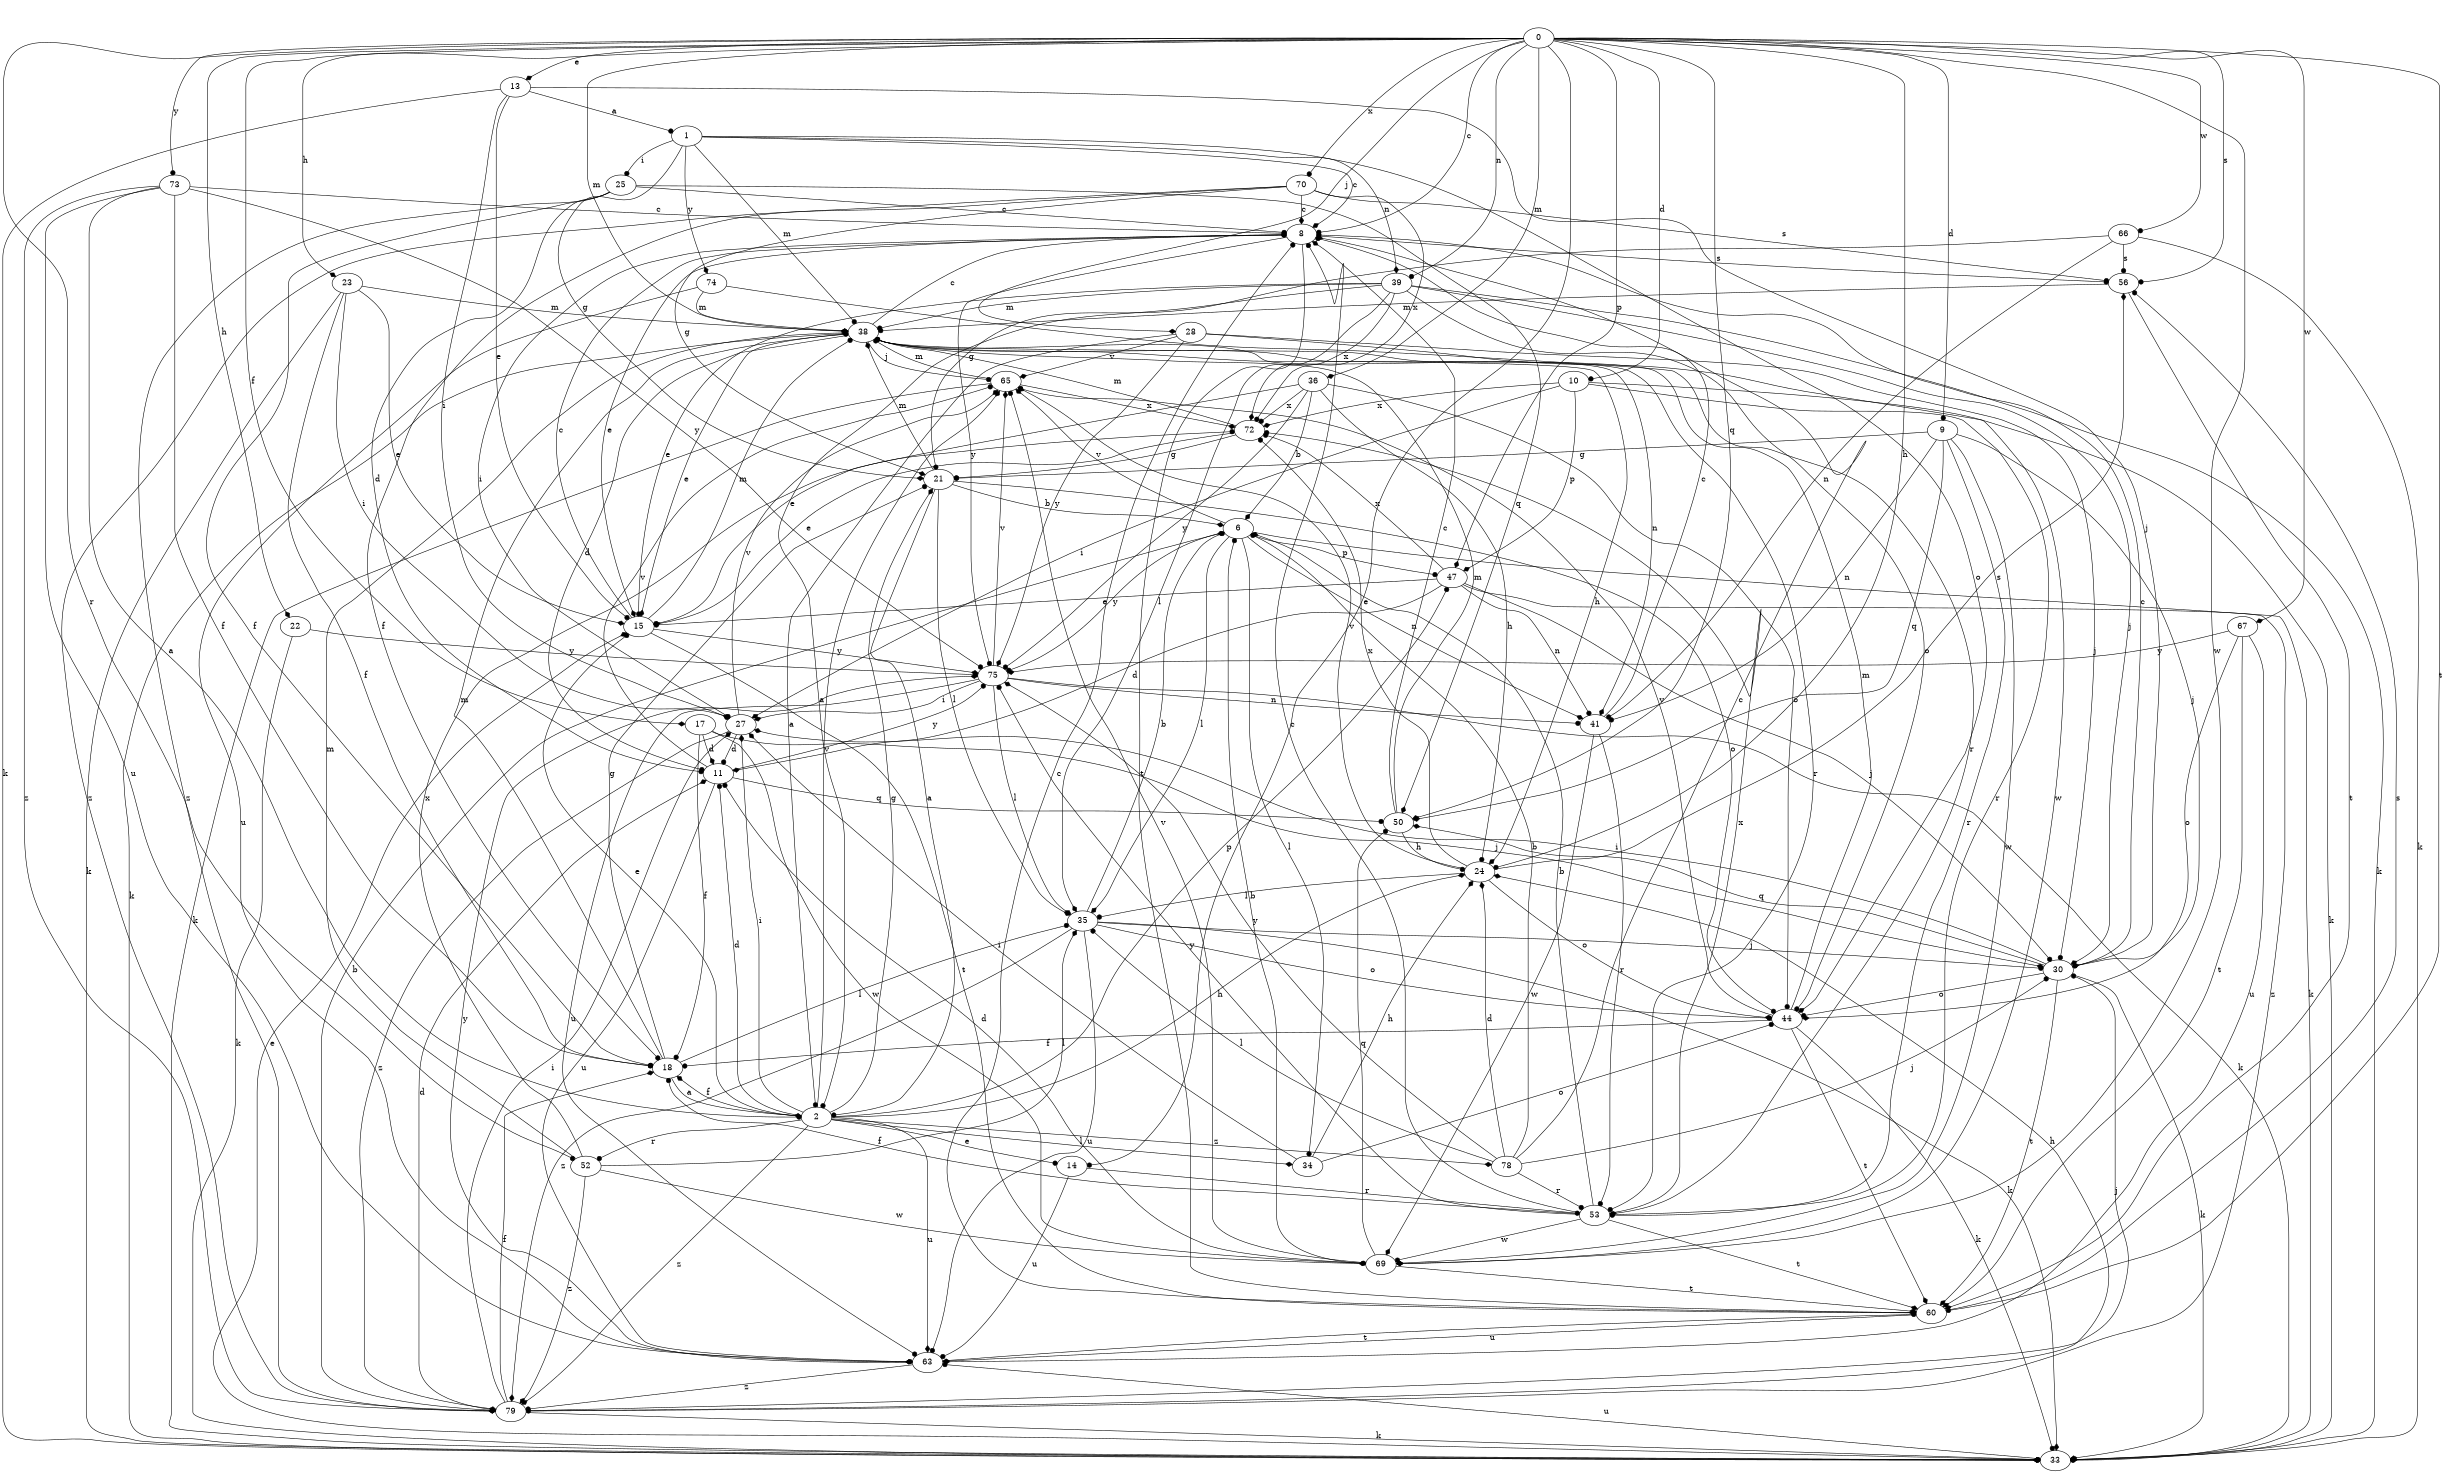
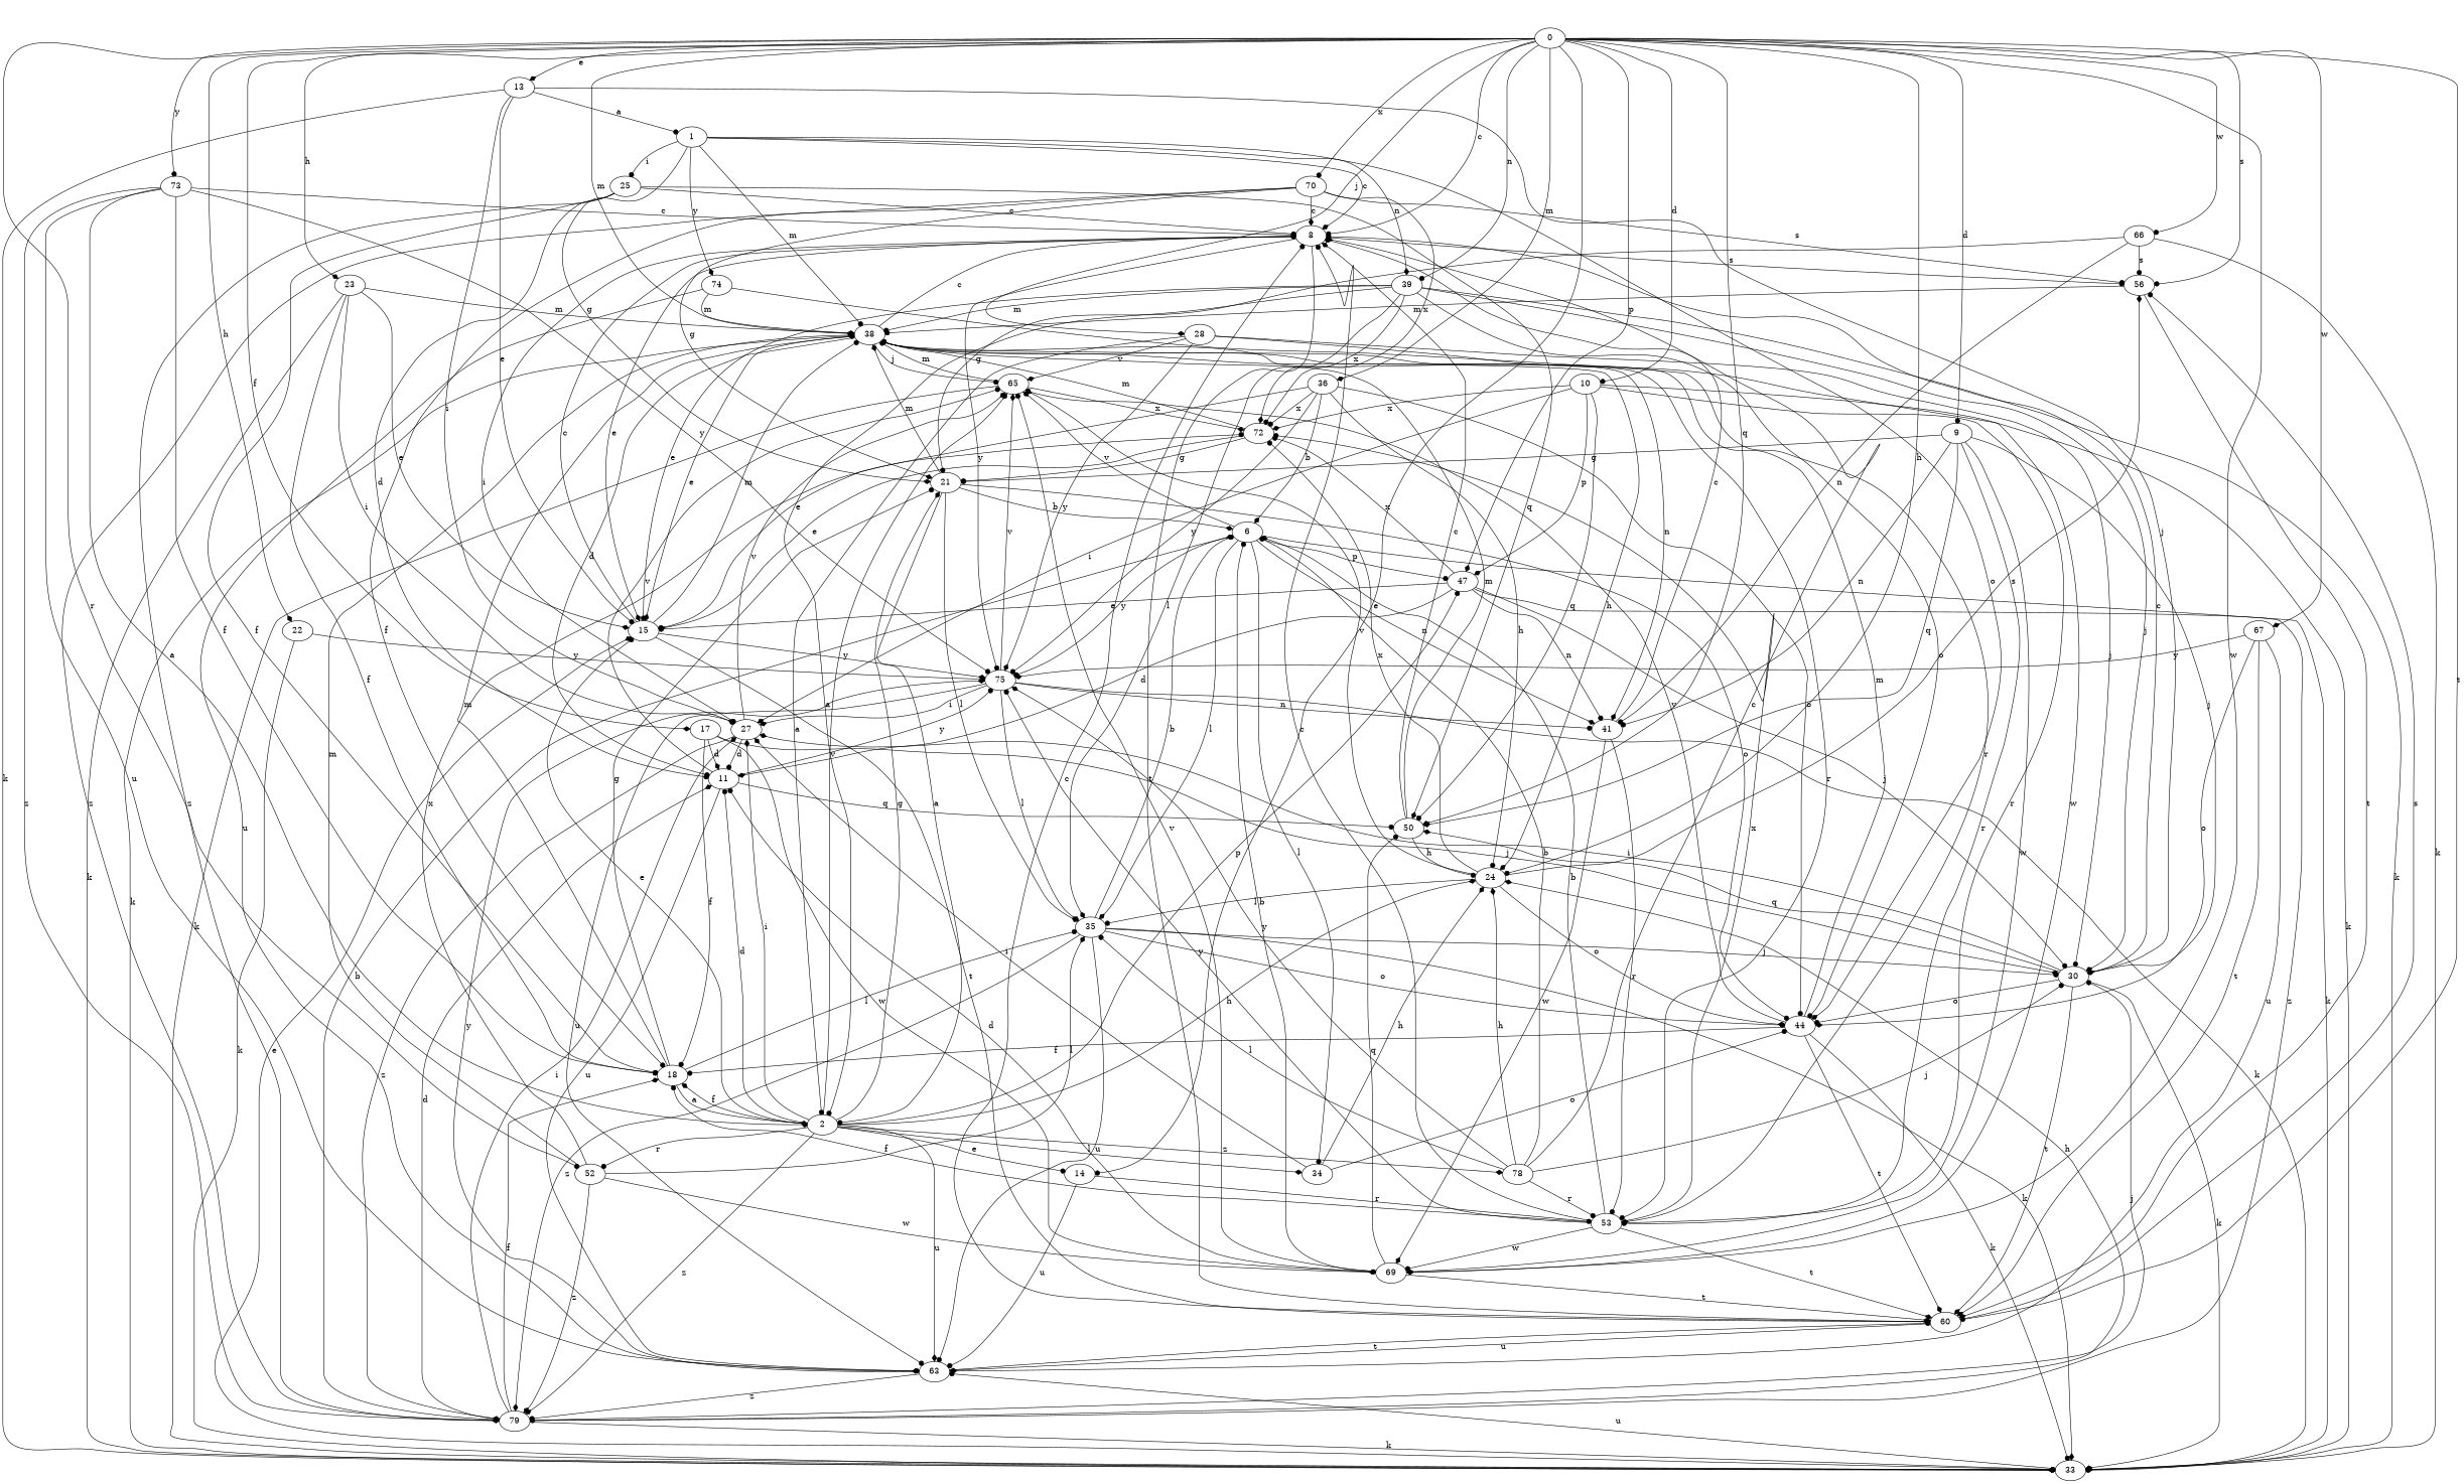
  strict digraph {
    edge [arrowhead=dot]
    0
    8
    9
    10
    13
    14
    17
    22
    23
    24
    28
    36
    38
    39
    47
    50
    52
    56
    60
    66
    67
    69
    70
    73
    15
    27
    75
    21
    41
    30
    53
    33
    72
    1
    63
    11
    18
    44
    65
    35
    2
    6
    79
    25
    74
    34
    78
    0 -> 8 [label=c]
    0 -> 9 [label=d]
    0 -> 10 [label=d]
    0 -> 13 [arrowhead=diamond label=e]
    0 -> 14 [label=e]
    0 -> 17 [arrowhead=diamond label=f]
    0 -> 22 [arrowhead=diamond label=h]
    0 -> 23 [arrowhead=diamond label=h]
    0 -> 24 [label=h]
    0 -> 28 [arrowhead=diamond label=j]
    0 -> 36 [arrowhead=diamond label=m]
    0 -> 38 [arrowhead=diamond label=m]
    0 -> 39 [label=n]
    0 -> 47 [arrowhead=diamond label=p]
    0 -> 50 [arrowhead=diamond label=q]
    0 -> 52 [label=r]
    0 -> 56 [label=s]
    0 -> 60 [label=t]
    0 -> 66 [label=w]
    0 -> 67 [arrowhead=diamond label=w]
    0 -> 69 [arrowhead=diamond label=w]
    0 -> 70 [label=x]
    0 -> 73 [label=y]
    8 -> 56 [label=s]
    8 -> 60 [label=t]
    8 -> 15 [arrowhead=diamond label=e]
    8 -> 27 [label=i]
    8 -> 75 [label=y]
    9 -> 50 [arrowhead=diamond label=q]
    9 -> 69 [arrowhead=diamond label=w]
    9 -> 21 [label=g]
    9 -> 41 [label=n]
    9 -> 30 [label=j]
    9 -> 53 [label=r]
    10 -> 47 [arrowhead=diamond label=p]
+   10 -> 50 [label=q]
    10 -> 27 [arrowhead=diamond label=i]
    10 -> 53 [label=r]
    10 -> 33 [label=k]
    10 -> 72 [arrowhead=diamond label=x]
    13 -> 15 [label=e]
    13 -> 27 [label=i]
    13 -> 30 [arrowhead=diamond label=j]
    13 -> 33 [label=k]
    13 -> 1 [label=a]
    14 -> 53 [label=r]
    14 -> 63 [label=u]
    17 -> 69 [label=w]
    17 -> 30 [arrowhead=diamond label=j]
    17 -> 11 [arrowhead=diamond label=d]
    17 -> 18 [label=f]
    22 -> 75 [label=y]
    22 -> 33 [arrowhead=diamond label=k]
    23 -> 38 [arrowhead=diamond label=m]
    23 -> 15 [arrowhead=diamond label=e]
    23 -> 27 [arrowhead=diamond label=i]
    23 -> 33 [arrowhead=diamond label=k]
    23 -> 18 [label=f]
    24 -> 56 [arrowhead=diamond label=s]
    24 -> 72 [label=x]
    24 -> 44 [arrowhead=diamond label=o]
    24 -> 65 [arrowhead=diamond label=v]
    24 -> 35 [label=l]
    28 -> 69 [arrowhead=diamond label=w]
    28 -> 75 [arrowhead=diamond label=y]
    28 -> 30 [label=j]
    28 -> 65 [arrowhead=diamond label=v]
    28 -> 2 [label=a]
    36 -> 24 [label=h]
    36 -> 15 [label=e]
    36 -> 75 [label=y]
    36 -> 72 [label=x]
    36 -> 44 [label=o]
    36 -> 6 [arrowhead=diamond label=b]
    38 -> 8 [label=c]
    38 -> 24 [arrowhead=diamond label=h]
    38 -> 15 [arrowhead=diamond label=e]
    38 -> 41 [arrowhead=diamond label=n]
    38 -> 53 [label=r]
    38 -> 33 [arrowhead=diamond label=k]
    38 -> 11 [label=d]
    38 -> 65 [label=j]
    39 -> 38 [label=m]
    39 -> 15 [label=e]
    39 -> 30 [arrowhead=diamond label=j]
    39 -> 33 [label=k]
    39 -> 72 [arrowhead=diamond label=x]
    39 -> 44 [label=o]
    39 -> 35 [arrowhead=diamond label=l]
    39 -> 2 [label=a]
    47 -> 15 [label=e]
    47 -> 41 [label=n]
    47 -> 30 [label=j]
    47 -> 72 [label=x]
    47 -> 11 [arrowhead=diamond label=d]
    47 -> 79 [label=z]
    50 -> 8 [arrowhead=diamond label=c]
    50 -> 24 [label=h]
    50 -> 38 [label=m]
    52 -> 38 [arrowhead=diamond label=m]
    52 -> 69 [arrowhead=diamond label=w]
    52 -> 72 [label=x]
    52 -> 35 [arrowhead=diamond label=l]
    52 -> 79 [arrowhead=diamond label=z]
    56 -> 38 [label=m]
    56 -> 60 [arrowhead=diamond label=t]
    60 -> 8 [label=c]
    60 -> 56 [label=s]
    60 -> 63 [arrowhead=diamond label=u]
    66 -> 56 [label=s]
    66 -> 21 [label=g]
    66 -> 41 [label=n]
    66 -> 33 [arrowhead=diamond label=k]
    67 -> 60 [arrowhead=diamond label=t]
    67 -> 75 [arrowhead=diamond label=y]
    67 -> 63 [arrowhead=diamond label=u]
    67 -> 44 [arrowhead=diamond label=o]
    69 -> 50 [label=q]
    69 -> 60 [arrowhead=diamond label=t]
    69 -> 11 [label=d]
    69 -> 65 [label=v]
    69 -> 6 [label=b]
    70 -> 8 [arrowhead=diamond label=c]
    70 -> 56 [label=s]
    70 -> 21 [arrowhead=diamond label=g]
    70 -> 72 [label=x]
    70 -> 18 [label=f]
    70 -> 79 [arrowhead=diamond label=z]
    73 -> 8 [label=c]
    73 -> 75 [label=y]
    73 -> 63 [arrowhead=diamond label=u]
    73 -> 18 [label=f]
    73 -> 2 [label=a]
    73 -> 79 [arrowhead=diamond label=z]
    15 -> 8 [label=c]
    15 -> 38 [label=m]
    15 -> 60 [arrowhead=diamond label=t]
    15 -> 75 [arrowhead=diamond label=y]
    27 -> 11 [label=d]
    27 -> 65 [arrowhead=diamond label=v]
    27 -> 79 [arrowhead=diamond label=z]
    75 -> 27 [arrowhead=diamond label=i]
    75 -> 41 [label=n]
    75 -> 33 [label=k]
    75 -> 63 [label=u]
    75 -> 65 [arrowhead=diamond label=v]
    75 -> 35 [arrowhead=diamond label=l]
    21 -> 38 [arrowhead=diamond label=m]
    21 -> 44 [label=o]
    21 -> 35 [arrowhead=diamond label=l]
    21 -> 2 [label=a]
    21 -> 6 [arrowhead=diamond label=b]
    41 -> 8 [label=c]
    41 -> 69 [arrowhead=diamond label=w]
    41 -> 53 [label=r]
    30 -> 8 [label=c]
    30 -> 50 [arrowhead=diamond label=q]
    30 -> 60 [arrowhead=diamond label=t]
    30 -> 27 [arrowhead=diamond label=i]
    30 -> 33 [arrowhead=diamond label=k]
    30 -> 44 [label=o]
    53 -> 8 [label=c]
    53 -> 60 [arrowhead=diamond label=t]
    53 -> 69 [label=w]
    53 -> 75 [label=y]
    53 -> 72 [label=x]
    53 -> 18 [label=f]
    53 -> 6 [arrowhead=diamond label=b]
    33 -> 15 [arrowhead=diamond label=e]
    33 -> 63 [label=u]
    72 -> 38 [label=m]
    72 -> 15 [arrowhead=diamond label=e]
    72 -> 21 [label=g]
    1 -> 8 [arrowhead=diamond label=c]
    1 -> 38 [label=m]
    1 -> 39 [arrowhead=diamond label=n]
    1 -> 21 [arrowhead=diamond label=g]
    1 -> 44 [arrowhead=diamond label=o]
    1 -> 25 [label=i]
    1 -> 74 [arrowhead=diamond label=y]
    63 -> 60 [label=t]
    63 -> 75 [arrowhead=diamond label=y]
    63 -> 79 [label=z]
    11 -> 50 [label=q]
    11 -> 75 [label=y]
    11 -> 63 [label=u]
    11 -> 65 [label=v]
    18 -> 38 [label=m]
    18 -> 21 [label=g]
    18 -> 35 [label=l]
    18 -> 2 [arrowhead=diamond label=a]
    44 -> 38 [label=m]
    44 -> 60 [arrowhead=diamond label=t]
    44 -> 33 [label=k]
    44 -> 18 [label=f]
    44 -> 65 [label=v]
    65 -> 38 [label=m]
    65 -> 33 [label=k]
    65 -> 72 [arrowhead=diamond label=x]
    35 -> 30 [label=j]
    35 -> 33 [arrowhead=diamond label=k]
    35 -> 63 [label=u]
    35 -> 44 [label=o]
    35 -> 6 [label=b]
    35 -> 79 [arrowhead=diamond label=z]
    2 -> 14 [label=e]
    2 -> 24 [arrowhead=diamond label=h]
    2 -> 47 [label=p]
    2 -> 52 [label=r]
    2 -> 15 [label=e]
    2 -> 27 [arrowhead=diamond label=i]
    2 -> 21 [arrowhead=diamond label=g]
    2 -> 63 [arrowhead=diamond label=u]
    2 -> 11 [label=d]
    2 -> 18 [arrowhead=diamond label=f]
    2 -> 65 [arrowhead=diamond label=v]
    2 -> 79 [arrowhead=diamond label=z]
    2 -> 34 [arrowhead=diamond label=l]
    2 -> 78 [arrowhead=diamond label=z]
    6 -> 47 [label=p]
    6 -> 75 [label=y]
    6 -> 41 [arrowhead=diamond label=n]
    6 -> 33 [arrowhead=diamond label=k]
    6 -> 65 [arrowhead=diamond label=v]
    6 -> 35 [arrowhead=diamond label=l]
    6 -> 34 [label=l]
    79 -> 24 [arrowhead=diamond label=h]
    79 -> 27 [arrowhead=diamond label=i]
    79 -> 30 [label=j]
    79 -> 33 [label=k]
    79 -> 11 [arrowhead=diamond label=d]
    79 -> 18 [arrowhead=diamond label=f]
    79 -> 6 [arrowhead=diamond label=b]
    25 -> 8 [label=c]
    25 -> 50 [arrowhead=diamond label=q]
    25 -> 11 [label=d]
    25 -> 18 [label=f]
    25 -> 79 [arrowhead=diamond label=z]
    74 -> 38 [arrowhead=diamond label=m]
    74 -> 53 [arrowhead=diamond label=r]
    74 -> 63 [arrowhead=diamond label=u]
    34 -> 24 [arrowhead=diamond label=h]
    34 -> 27 [arrowhead=diamond label=i]
    34 -> 44 [label=o]
    78 -> 8 [arrowhead=diamond label=c]
-   78 -> 24 [arrowhead=diamond label=d]
+   78 -> 24 [arrowhead=diamond label=h]
    78 -> 75 [arrowhead=diamond label=y]
    78 -> 30 [label=j]
    78 -> 53 [label=r]
    78 -> 35 [label=l]
    78 -> 6 [label=b]
  }
